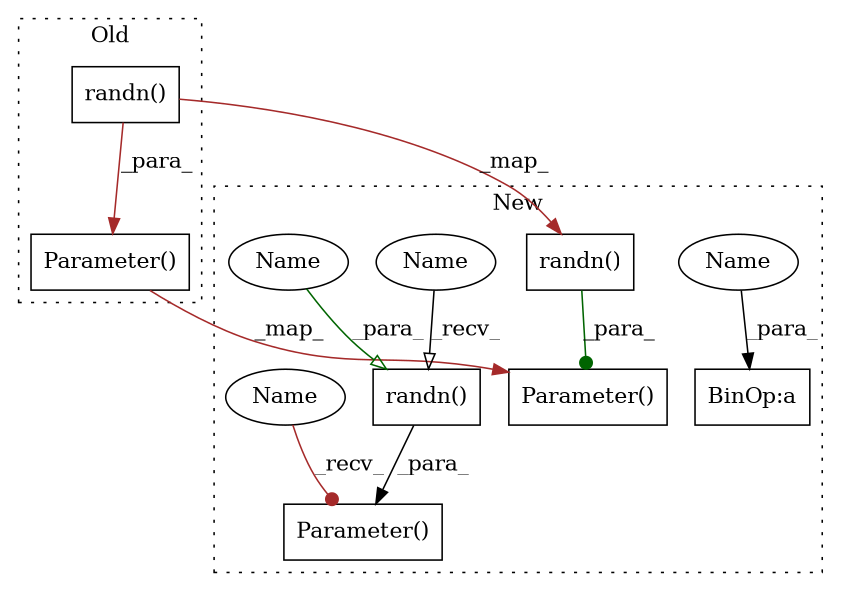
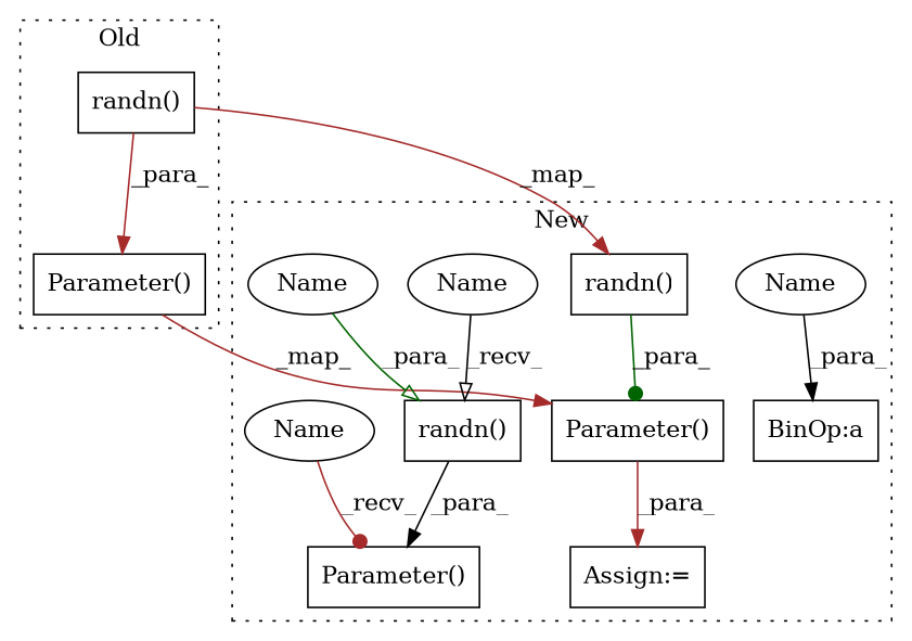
  digraph {
    node [a=75 l="12,1" shape=box]
    edge [color=brown arrowhead=normal]
    n1 [label="randn()" s="11490,11525"]
    n2 [l="13,1" label="Parameter()" s="11477,11526"]
    n3 [label="randn()" s="11884,11918"]
    n4 [l="13,1" label="Parameter()" s="11871,11919"]
+   n5 [a=68 l=3 label="Assign:=" s=11868]
    n6 [label="randn()" s="12123,12162"]
    n7 [l="13,1" label="Parameter()" s="12110,12163"]
    n8 [a=82 l=3 label="BinOp:a" s=12064]
    n9 [a=87 l=3 label=Name s=12061 shape=ellipse]
    n10 [a=87 l=5 label=Name s=12123 shape=ellipse]
    n11 [a=87 l=2 label=Name s=12110 shape=ellipse]
    n12 [a=87 l=5 label=Name s=12138 shape=ellipse]
    subgraph cluster_1 {
      label=Old
      style=dotted
      n1
      n2
    }
    subgraph cluster_2 {
      label=New
      style=dotted
      n3
      n4
+     n5
      n6
      n7
      n8
      n9
      n10
      n11
      n12
    }
    n1 -> n2 [label=_para_]
    n1 -> n3 [label=_map_]
    n2 -> n4 [label=_map_]
    n3 -> n4 [label=_para_ color=darkgreen arrowhead=dot]
+   n4 -> n5 [label=_para_]
    n6 -> n7 [label=_para_ color=black]
    n9 -> n8 [label=_para_ color=black]
    n10 -> n6 [label=_recv_ color=black arrowhead=onormal]
    n11 -> n7 [label=_recv_ arrowhead=dot]
    n12 -> n6 [label=_para_ color=darkgreen arrowhead=onormal]
  }
